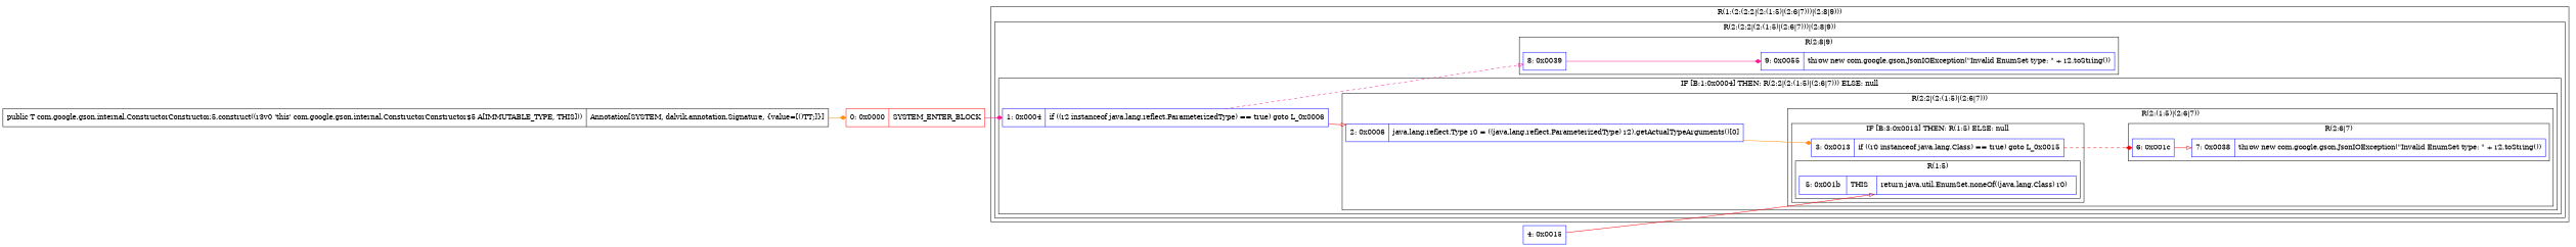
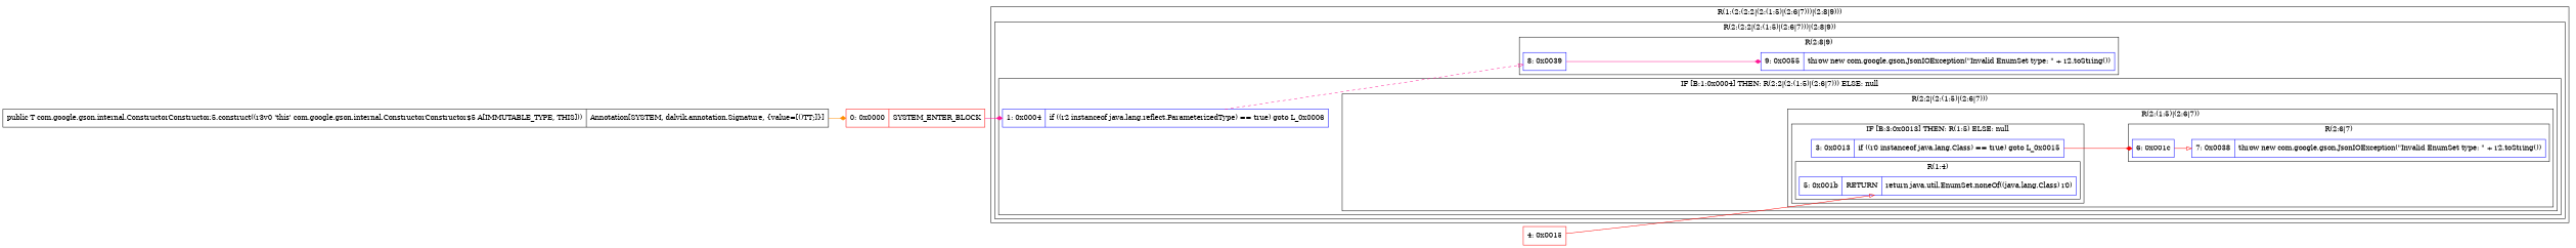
  digraph {
    rankdir=LR
    node [color=blue shape=record]
    edge [arrowhead=diamond color=red]
-   n1 [label="{5\:\ 0x001b|THIS\l|return java.util.EnumSet.noneOf((java.lang.Class) r0)\l}"]
+   n1 [label="{5\:\ 0x001b|RETURN\l|return java.util.EnumSet.noneOf((java.lang.Class) r0)\l}"]
    n2 [label="{3\:\ 0x0013|if ((r0 instanceof java.lang.Class) == true) goto L_0x0015\l}"]
    n3 [label="{6\:\ 0x001c}"]
    n4 [label="{7\:\ 0x0038|throw new com.google.gson.JsonIOException(\"Invalid EnumSet type: \" + r2.toString())\l}"]
-   n5 [label="{2\:\ 0x0006|java.lang.reflect.Type r0 = ((java.lang.reflect.ParameterizedType) r2).getActualTypeArguments()[0]\l}"]
    n6 [label="{1\:\ 0x0004|if ((r2 instanceof java.lang.reflect.ParameterizedType) == true) goto L_0x0006\l}"]
    n7 [label="{8\:\ 0x0039}"]
    n8 [label="{9\:\ 0x0055|throw new com.google.gson.JsonIOException(\"Invalid EnumSet type: \" + r2.toString())\l}"]
-   n9 [label="{4\:\ 0x0015}"]
+   n9 [color=red label="{4\:\ 0x0015}"]
    n10 [color=red label="{0\:\ 0x0000|SYSTEM_ENTER_BLOCK\l}"]
    n11 [label="{public T com.google.gson.internal.ConstructorConstructor.5.construct((r3v0 'this' com.google.gson.internal.ConstructorConstructor$5 A[IMMUTABLE_TYPE, THIS]))  | Annotation[SYSTEM, dalvik.annotation.Signature, \{value=[()TT;]\}]\l}" color=""]
    subgraph cluster_1 {
      label="R(1:(2:(2:2|(2:(1:5)|(2:6|7)))|(2:8|9)))"
      subgraph cluster_2 {
        label="R(2:(2:2|(2:(1:5)|(2:6|7)))|(2:8|9))"
        subgraph cluster_3 {
          label="IF [B:1:0x0004] THEN: R(2:2|(2:(1:5)|(2:6|7))) ELSE: null"
          n6
          subgraph cluster_4 {
            label="R(2:2|(2:(1:5)|(2:6|7)))"
-           n5
            subgraph cluster_5 {
              label="R(2:(1:5)|(2:6|7))"
              subgraph cluster_6 {
                label="IF [B:3:0x0013] THEN: R(1:5) ELSE: null"
                n2
                subgraph cluster_7 {
-                 label="R(1:5)"
+                 label="R(1:4)"
                  n1
                }
              }
              subgraph cluster_8 {
                label="R(2:6|7)"
                n3
                n4
              }
            }
          }
        }
        subgraph cluster_9 {
          label="R(2:8|9)"
          n7
          n8
        }
      }
    }
-   n2 -> n3 [style=dashed]
+   n2 -> n3 [style=solid]
    n3 -> n4 [arrowhead=onormal]
-   n5 -> n2 [color=darkorange]
-   n6 -> n5 [arrowhead=onormal]
    n6 -> n7 [arrowhead=onormal color=deeppink style=dashed]
    n7 -> n8 [color=deeppink]
    n9 -> n1 [arrowhead=onormal]
    n10 -> n6 [color=deeppink]
    n11 -> n10 [color=darkorange]
  }
